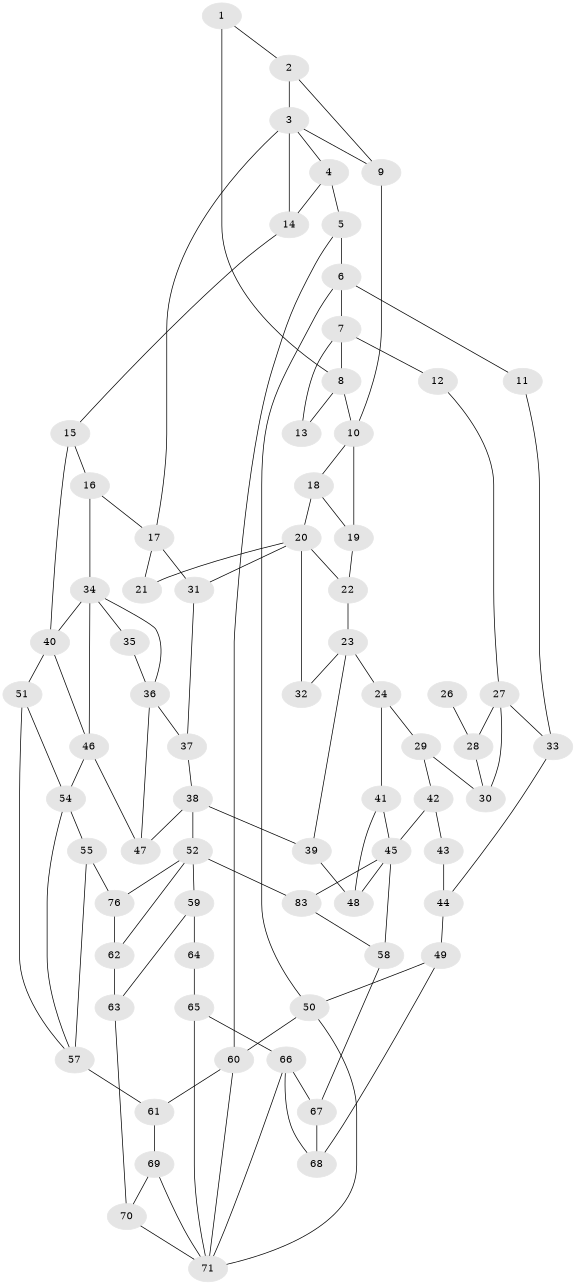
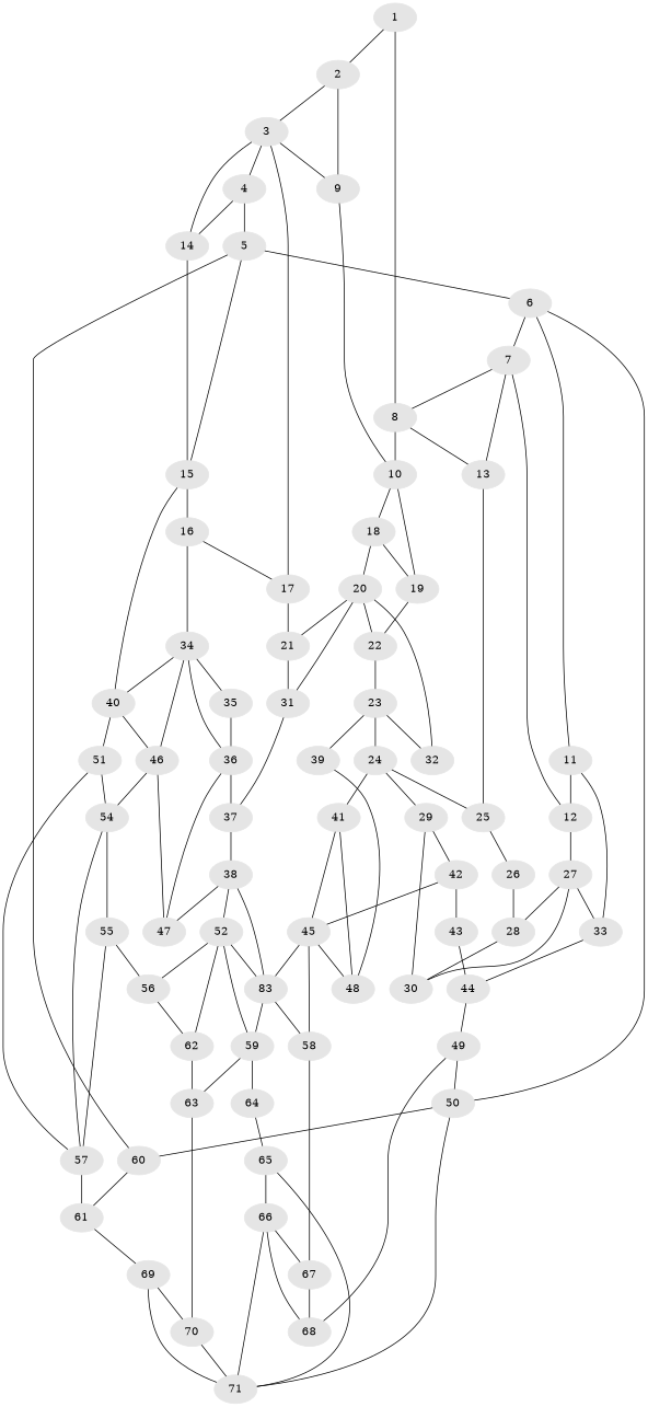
  graph {
    node [color=gray90 style=filled]
    edge [weight=1.0]
    1
    2
    8
    3
    9
    13
    10
    4
    14
    17
    5
    15
    21
    6
    60
    7
    11
    50
    16
    40
    71
    61
    12
    33
    27
+   25
    18
    19
    20
    22
    44
    28
    30
    26
    34
    46
    51
    35
    36
    31
    32
    23
    37
    24
    39
    29
    41
    48
    42
    45
    43
    38
    49
    47
    54
    52
    n57 [label=83]
-   56 [label=76]
+   56
    59
    62
    57
    58
    68
    67
    55
    69
    63
    64
    70
    65
    66
    1 -- 2
    1 -- 8 [weight=2.0]
    2 -- 3
    2 -- 9
    8 -- 13
    8 -- 10 [weight=2.0]
    3 -- 9
    3 -- 4
    3 -- 14 [weight=2.0]
    3 -- 17
    9 -- 10
+   13 -- 25
    10 -- 18
    10 -- 19
    4 -- 14
    4 -- 5
    14 -- 15
    17 -- 21
+   5 -- 15
    5 -- 6
    5 -- 60
    15 -- 16
    15 -- 40 [weight=2.0]
-   17 -- 31
+   21 -- 31
    6 -- 7
    6 -- 11
    6 -- 50
-   60 -- 71
    60 -- 61
    7 -- 8
    7 -- 13
    7 -- 12
+   11 -- 12
    11 -- 33
    50 -- 60
    50 -- 71
    16 -- 17
    16 -- 34
    40 -- 46
    40 -- 51 [weight=2.0]
    61 -- 69
    12 -- 27
    33 -- 44
    27 -- 33
    27 -- 28 [weight=2.0]
    27 -- 30
+   25 -- 26
    18 -- 19
    18 -- 20
    19 -- 22
    20 -- 21
    20 -- 22
    20 -- 31
    20 -- 32 [weight=2.0]
    22 -- 23
    44 -- 49 [weight=2.0]
    28 -- 30
    26 -- 28
    34 -- 40
    34 -- 46
    34 -- 35
    34 -- 36
    46 -- 47
    46 -- 54
    51 -- 54
    51 -- 57
    35 -- 36 [weight=2.0]
    36 -- 37 [weight=2.0]
    36 -- 47
    31 -- 37
    23 -- 32
    23 -- 24 [weight=2.0]
    23 -- 39
    37 -- 38
+   24 -- 25
    24 -- 29
    24 -- 41 [weight=2.0]
    39 -- 48
    29 -- 30
    29 -- 42
    41 -- 48
    41 -- 45
    42 -- 45 [weight=2.0]
    42 -- 43 [weight=2.0]
    45 -- 48
    45 -- n57
    45 -- 58
    43 -- 44 [weight=2.0]
-   38 -- 39
+   38 -- n57
    38 -- 47
    38 -- 52 [weight=2.0]
    49 -- 50
    49 -- 68
    54 -- 57
    54 -- 55
    52 -- n57
    52 -- 56
    52 -- 59
    52 -- 62
+   n57 -- 59 [weight=2.0]
    n57 -- 58
    56 -- 62
    59 -- 63
    59 -- 64 [weight=2.0]
    62 -- 63
    57 -- 61 [weight=3.0]
    58 -- 67
    67 -- 68
    55 -- 56
    55 -- 57
    69 -- 71
    69 -- 70
    63 -- 70
    64 -- 65
    70 -- 71
    65 -- 71
    65 -- 66
    66 -- 71
    66 -- 68
    66 -- 67
  }
